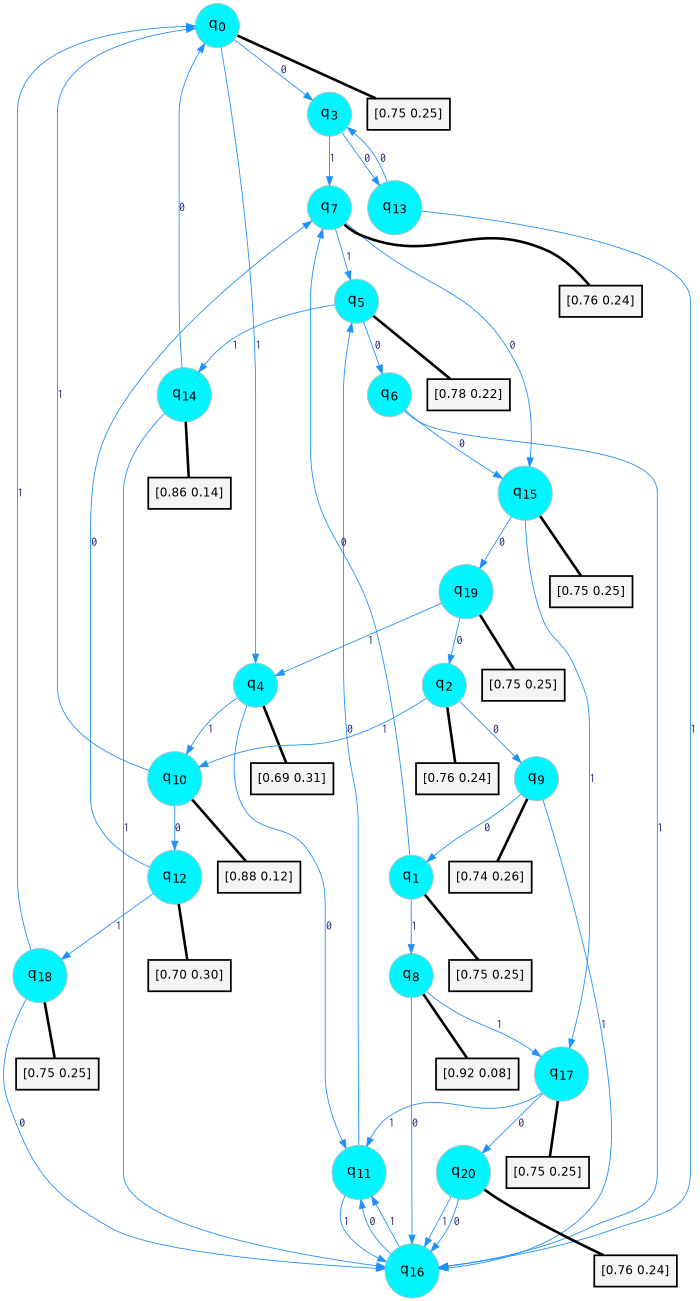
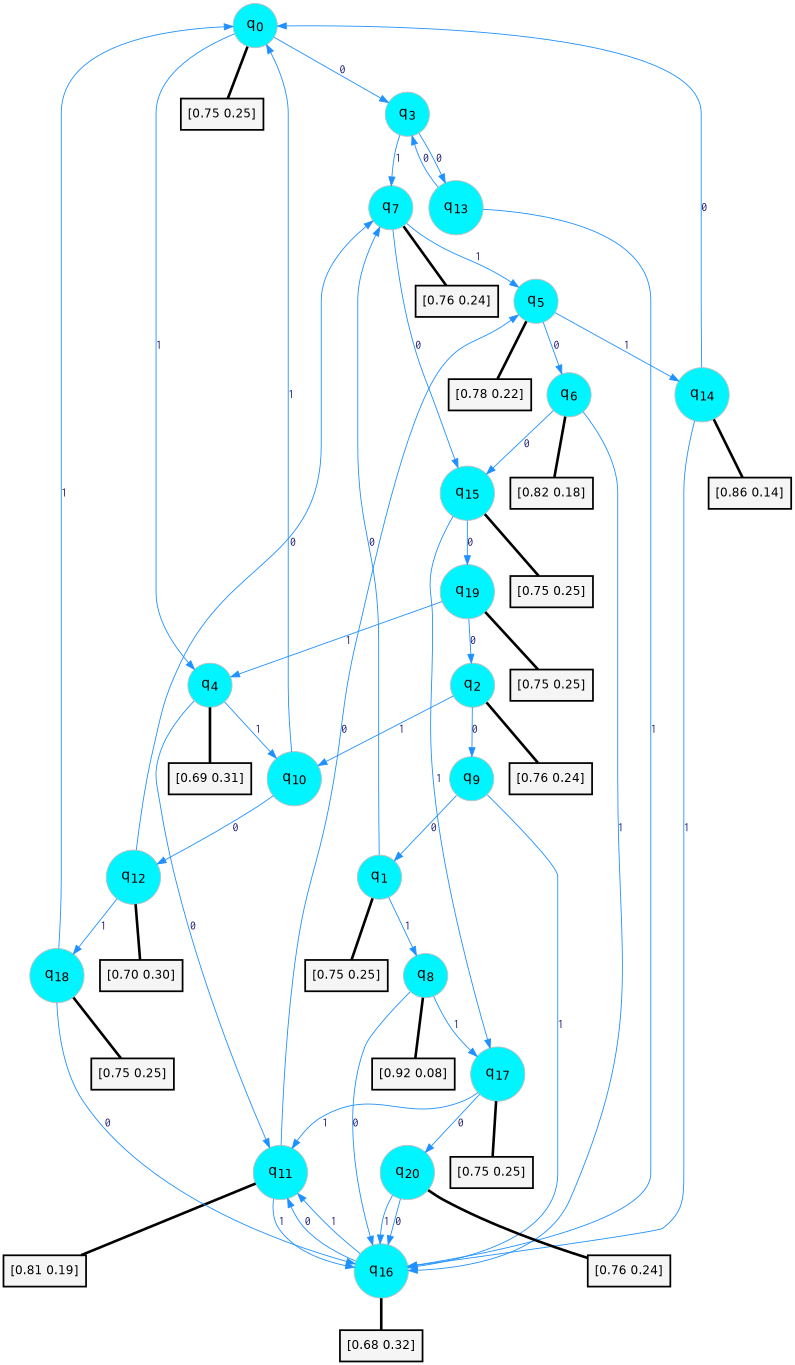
  digraph {
    rankdir=TD
    node [color=gray fillcolor=turquoise1 fontcolor=black fontname=Helvetica fontsize=16 fontweight=bold shape=circle style=filled]
    edge [arrowsize=1 color=dodgerblue1 fontcolor=midnightblue fontname=courier fontweight=bold penwidth=1 style=solid weight=20]
    n1 [label=<q<SUB>0</SUB>>]
    n2 [label=<q<SUB>3</SUB>>]
    n3 [label=<q<SUB>4</SUB>>]
    n4 [color=black fillcolor=whitesmoke fontsize=14 label="[0.75 0.25]" penwidth=2 shape=box]
    n5 [label=<q<SUB>7</SUB>>]
    n6 [label=<q<SUB>13</SUB>>]
    n7 [label=<q<SUB>10</SUB>>]
    n8 [label=<q<SUB>11</SUB>>]
    n9 [color=black fillcolor=whitesmoke fontsize=14 label="[0.69 0.31]" penwidth=2 shape=box]
    n10 [label=<q<SUB>1</SUB>>]
    n11 [label=<q<SUB>8</SUB>>]
    n12 [color=black fillcolor=whitesmoke fontsize=14 label="[0.75 0.25]" penwidth=2 shape=box]
    n13 [label=<q<SUB>5</SUB>>]
    n14 [label=<q<SUB>15</SUB>>]
    n15 [color=black fillcolor=whitesmoke fontsize=14 label="[0.76 0.24]" penwidth=2 shape=box]
    n16 [label=<q<SUB>16</SUB>>]
    n17 [label=<q<SUB>17</SUB>>]
    n18 [color=black fillcolor=whitesmoke fontsize=14 label="[0.92 0.08]" penwidth=2 shape=box]
    n19 [label=<q<SUB>2</SUB>>]
    n20 [label=<q<SUB>9</SUB>>]
    n21 [color=black fillcolor=whitesmoke fontsize=14 label="[0.76 0.24]" penwidth=2 shape=box]
-   n22 [color=black fillcolor=whitesmoke fontsize=14 label="[0.74 0.26]" penwidth=2 shape=box]
    n23 [label=<q<SUB>12</SUB>>]
-   n24 [color=black fillcolor=whitesmoke fontsize=14 label="[0.88 0.12]" penwidth=2 shape=box]
+   n25 [color=black fillcolor=whitesmoke fontsize=14 label="[0.81 0.19]" penwidth=2 shape=box]
    n26 [label=<q<SUB>6</SUB>>]
    n27 [label=<q<SUB>14</SUB>>]
    n28 [color=black fillcolor=whitesmoke fontsize=14 label="[0.78 0.22]" penwidth=2 shape=box]
+   n29 [color=black fillcolor=whitesmoke fontsize=14 label="[0.82 0.18]" penwidth=2 shape=box]
    n30 [color=black fillcolor=whitesmoke fontsize=14 label="[0.86 0.14]" penwidth=2 shape=box]
    n31 [label=<q<SUB>19</SUB>>]
    n32 [color=black fillcolor=whitesmoke fontsize=14 label="[0.75 0.25]" penwidth=2 shape=box]
+   n33 [color=black fillcolor=whitesmoke fontsize=14 label="[0.68 0.32]" penwidth=2 shape=box]
    n34 [label=<q<SUB>20</SUB>>]
    n35 [color=black fillcolor=whitesmoke fontsize=14 label="[0.75 0.25]" penwidth=2 shape=box]
    n36 [label=<q<SUB>18</SUB>>]
    n37 [color=black fillcolor=whitesmoke fontsize=14 label="[0.70 0.30]" penwidth=2 shape=box]
    n38 [color=black fillcolor=whitesmoke fontsize=14 label="[0.75 0.25]" penwidth=2 shape=box]
    n39 [color=black fillcolor=whitesmoke fontsize=14 label="[0.75 0.25]" penwidth=2 shape=box]
    n40 [color=black fillcolor=whitesmoke fontsize=14 label="[0.76 0.24]" penwidth=2 shape=box]
    n1 -> n2 [label=0]
    n1 -> n3 [label=1]
    n1 -> n4 [arrowhead=none color=black penwidth=3]
    n2 -> n5 [label=1]
    n2 -> n6 [label=0]
    n3 -> n7 [label=1]
    n3 -> n8 [label=0]
    n3 -> n9 [arrowhead=none color=black penwidth=3]
    n5 -> n13 [label=1]
    n5 -> n14 [label=0]
    n5 -> n15 [arrowhead=none color=black penwidth=3]
    n6 -> n2 [label=0]
    n6 -> n16 [label=1]
    n7 -> n1 [label=1]
    n7 -> n23 [label=0]
-   n7 -> n24 [arrowhead=none color=black penwidth=3]
    n8 -> n13 [label=0]
    n8 -> n16 [label=1]
+   n8 -> n25 [arrowhead=none color=black penwidth=3]
    n10 -> n5 [label=0]
    n10 -> n11 [label=1]
    n10 -> n12 [arrowhead=none color=black penwidth=3]
    n11 -> n16 [label=0]
    n11 -> n17 [label=1]
    n11 -> n18 [arrowhead=none color=black penwidth=3]
    n13 -> n26 [label=0]
    n13 -> n27 [label=1]
    n13 -> n28 [arrowhead=none color=black penwidth=3]
    n14 -> n17 [label=1]
    n14 -> n31 [label=0]
    n14 -> n32 [arrowhead=none color=black penwidth=3]
    n16 -> n8 [label=0]
    n16 -> n8 [label=1]
+   n16 -> n33 [arrowhead=none color=black penwidth=3]
    n17 -> n8 [label=1]
    n17 -> n34 [label=0]
    n17 -> n35 [arrowhead=none color=black penwidth=3]
    n19 -> n7 [label=1]
    n19 -> n20 [label=0]
    n19 -> n21 [arrowhead=none color=black penwidth=3]
    n20 -> n10 [label=0]
    n20 -> n16 [label=1]
-   n20 -> n22 [arrowhead=none color=black penwidth=3]
    n23 -> n5 [label=0]
    n23 -> n36 [label=1]
    n23 -> n37 [arrowhead=none color=black penwidth=3]
    n26 -> n14 [label=0]
    n26 -> n16 [label=1]
+   n26 -> n29 [arrowhead=none color=black penwidth=3]
    n27 -> n1 [label=0]
    n27 -> n16 [label=1]
    n27 -> n30 [arrowhead=none color=black penwidth=3]
    n31 -> n3 [label=1]
    n31 -> n19 [label=0]
    n31 -> n39 [arrowhead=none color=black penwidth=3]
    n34 -> n16 [label=0]
    n34 -> n16 [label=1]
    n34 -> n40 [arrowhead=none color=black penwidth=3]
    n36 -> n1 [label=1]
    n36 -> n16 [label=0]
    n36 -> n38 [arrowhead=none color=black penwidth=3]
  }
